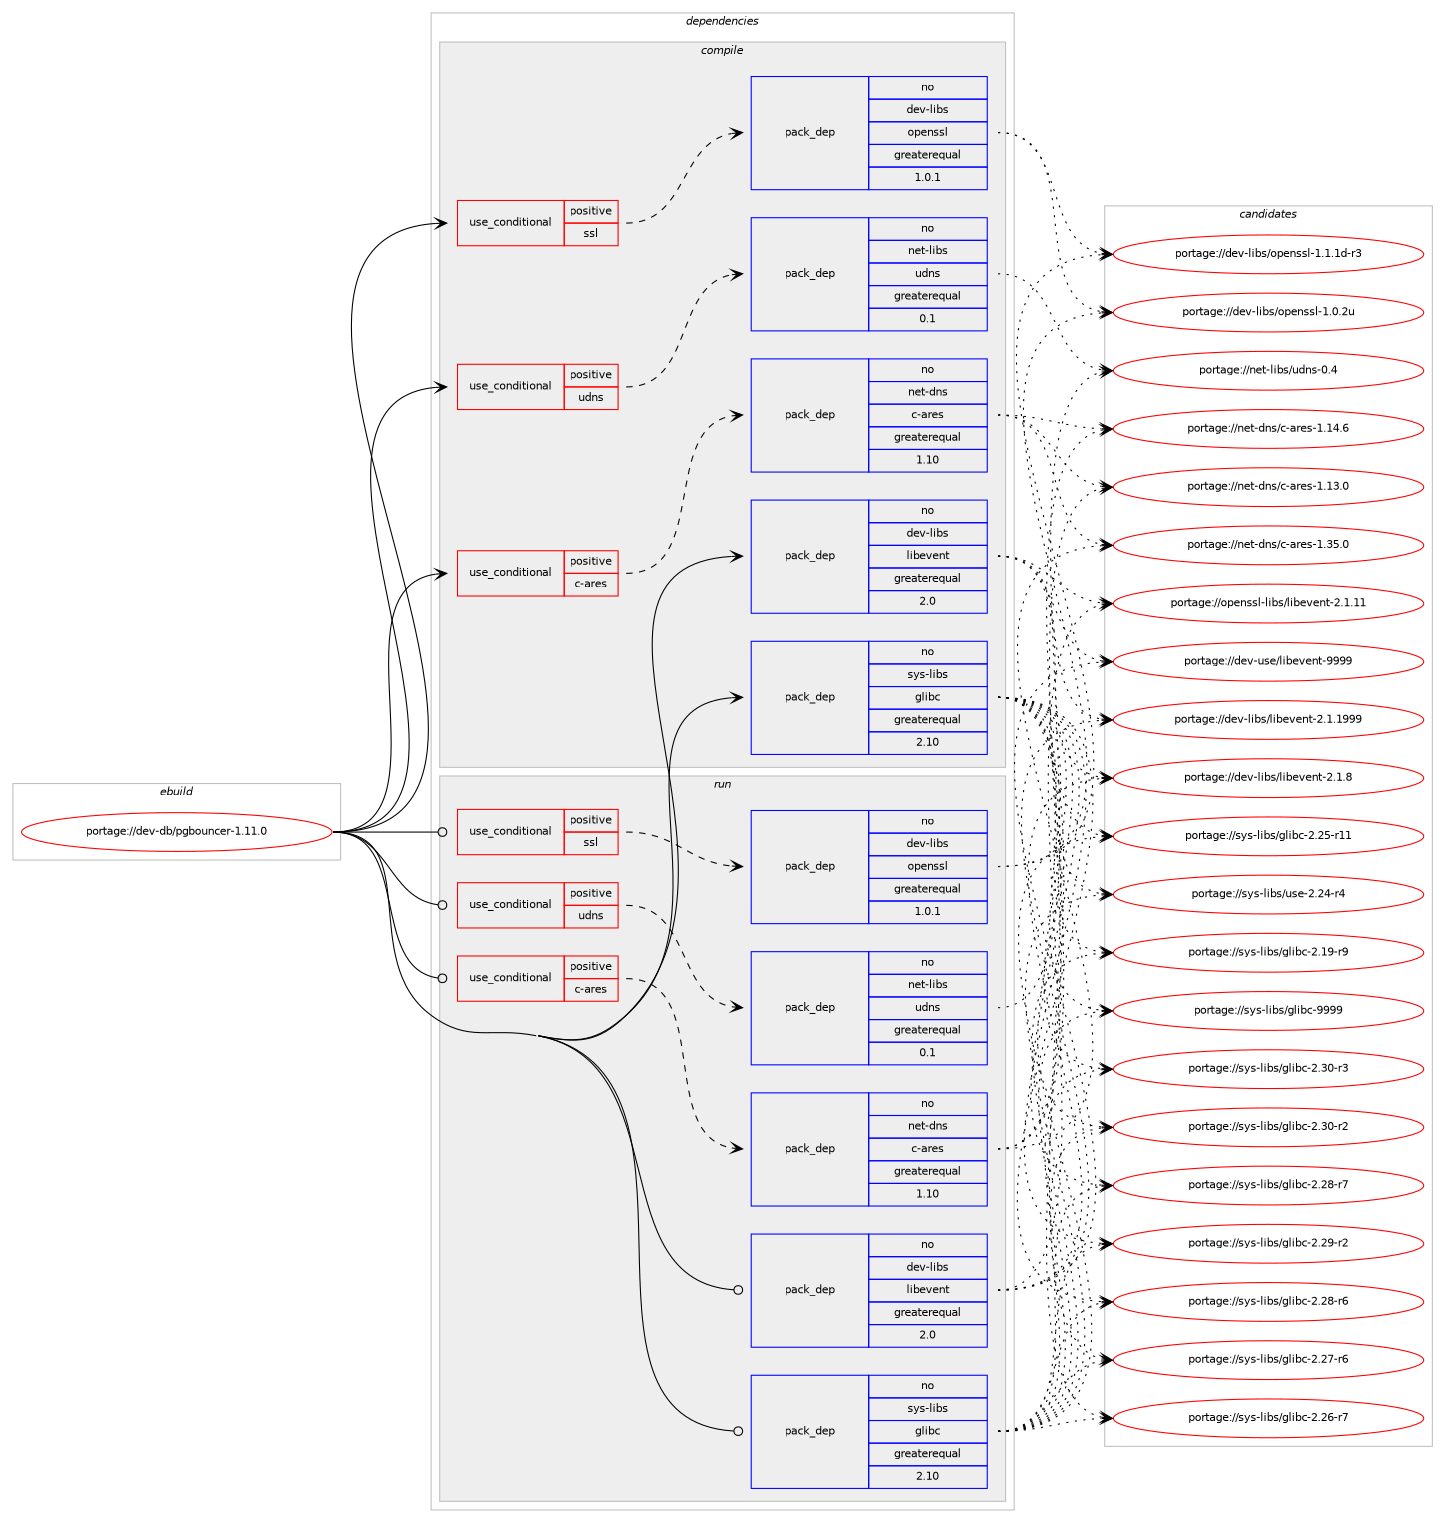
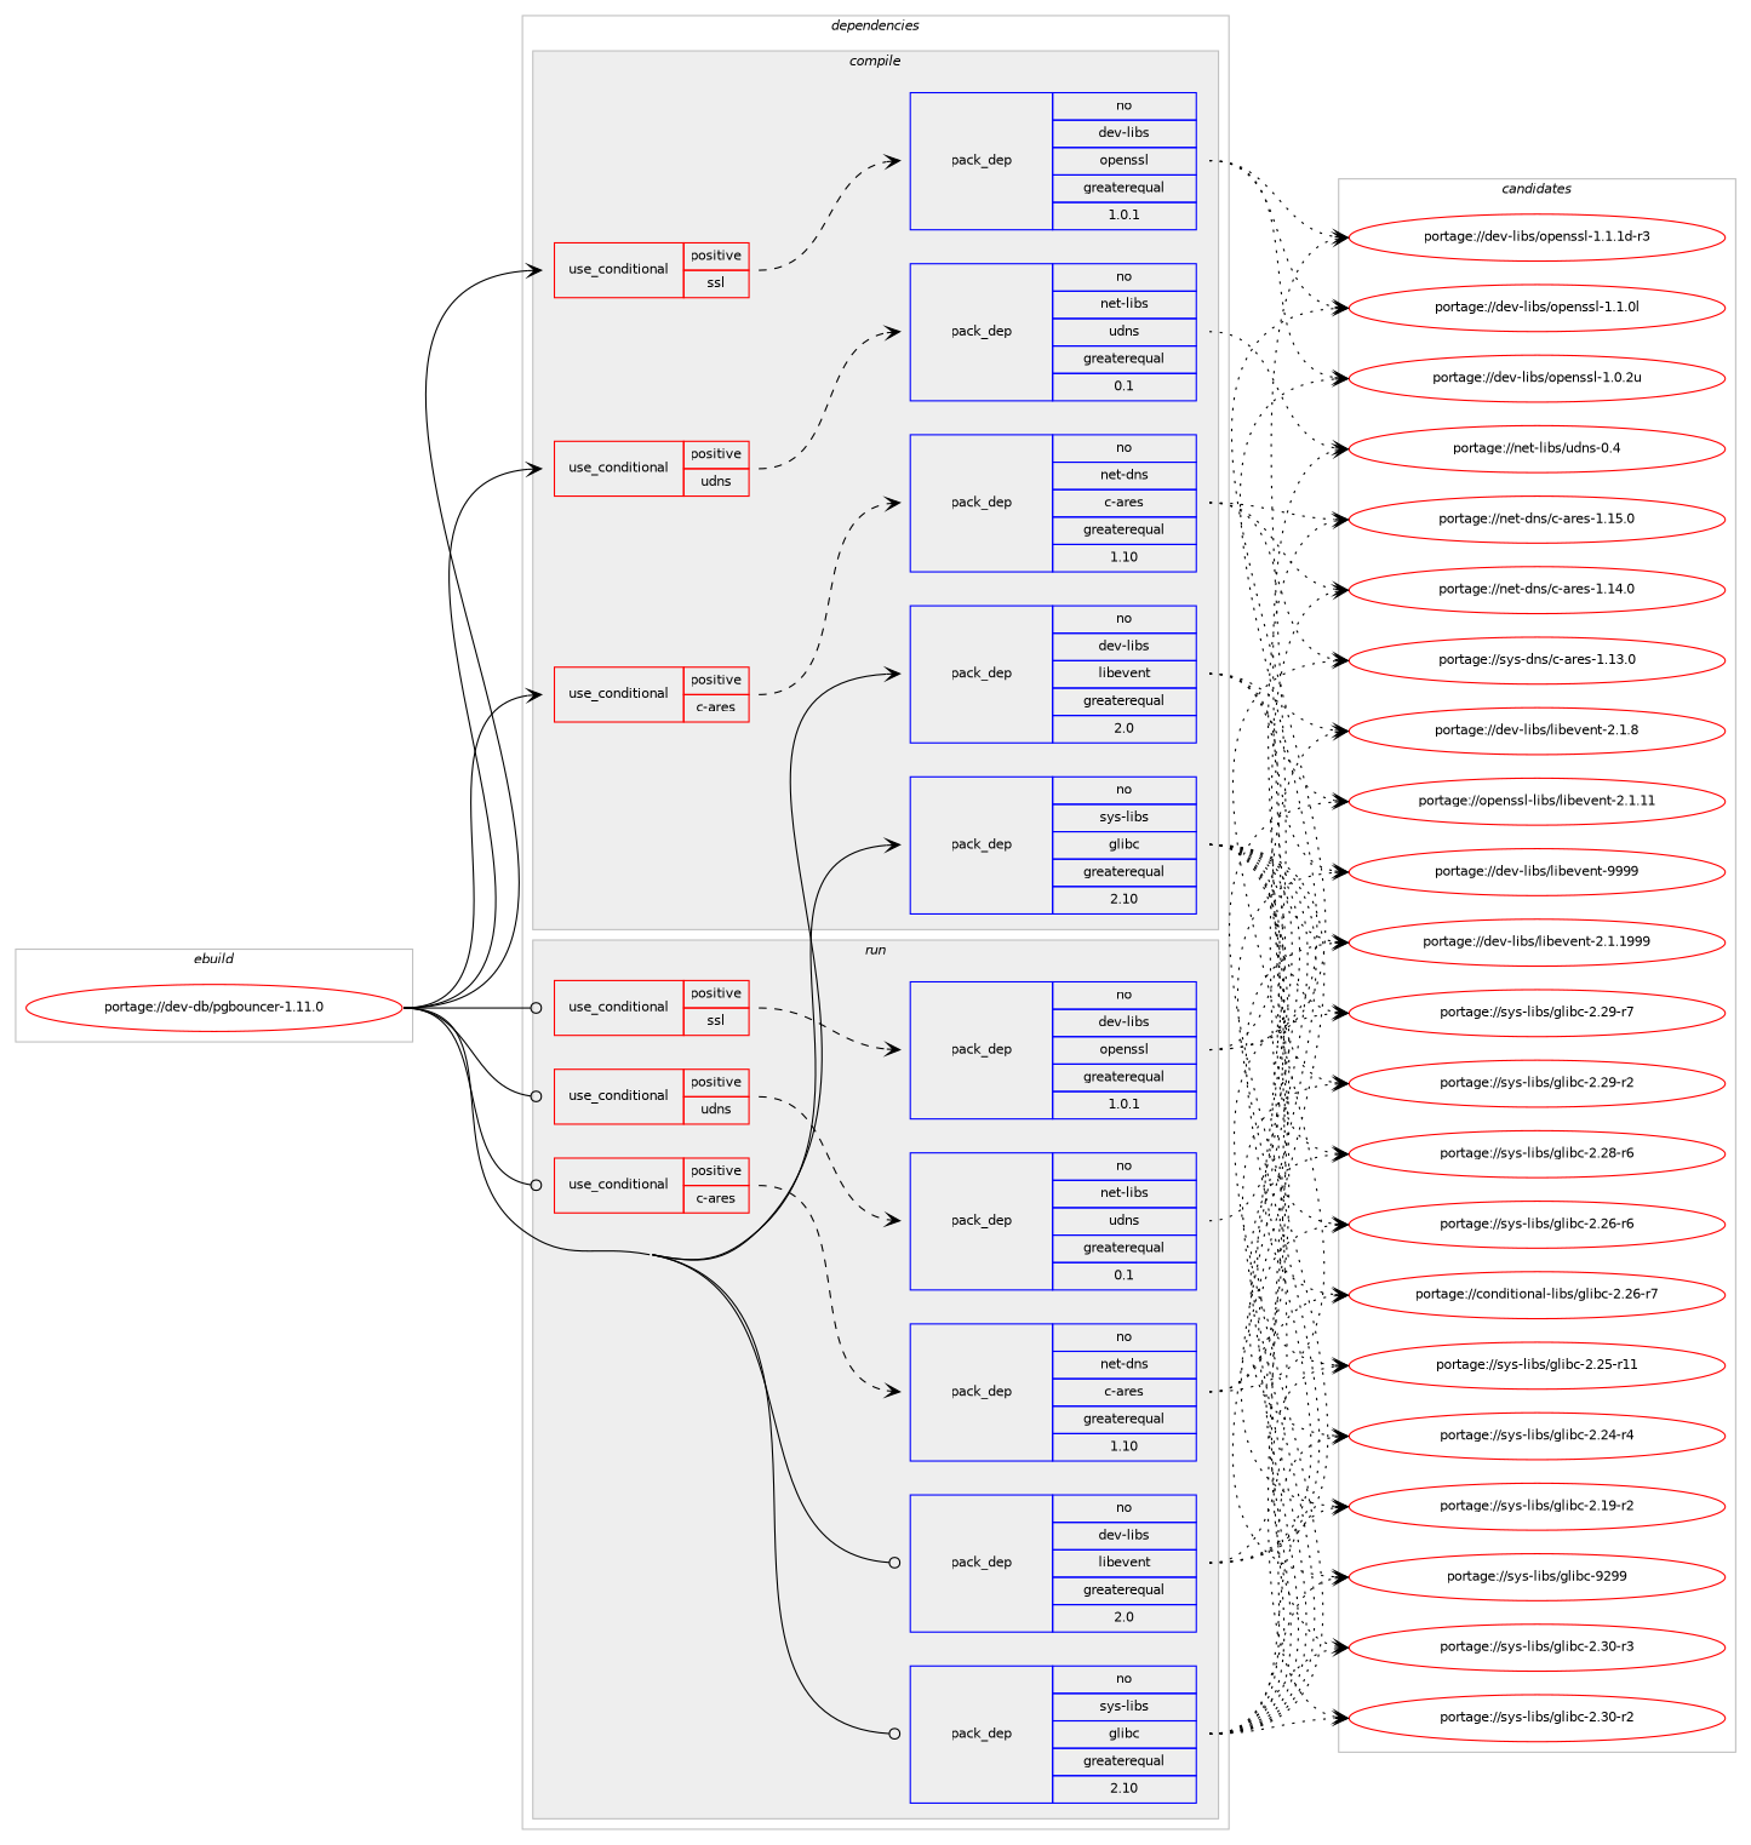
  digraph {
    compound=true
    concentrate=true
    fontname=Helvetica
    fontsize=10
    newrank=true
    rankdir=LR
    ranksep=1.5
    node [color=red fontname=Helvetica fontsize=10]
    edge [arrowhead=vee headport=w style=dotted tailport=e weight=100]
    n1 [label="portage://dev-db/pgbouncer-1.11.0" width=4]
    n2 [color=blue label=<<TABLE BORDER="0" CELLBORDER="1" CELLSPACING="0" CELLPADDING="4" WIDTH="220"><TR><TD ROWSPAN="6" CELLPADDING="30">pack_dep</TD></TR><TR><TD WIDTH="110">no</TD></TR><TR><TD>net-dns</TD></TR><TR><TD>c-ares</TD></TR><TR><TD>greaterequal</TD></TR><TR><TD>1.10</TD></TR></TABLE>> shape=none]
    n3 [label=<<TABLE BORDER="0" CELLBORDER="1" CELLSPACING="0" CELLPADDING="4"><TR><TD ROWSPAN="3" CELLPADDING="10">use_conditional</TD></TR><TR><TD>positive</TD></TR><TR><TD>c-ares</TD></TR></TABLE>> shape=none]
    n4 [color=blue label=<<TABLE BORDER="0" CELLBORDER="1" CELLSPACING="0" CELLPADDING="4" WIDTH="220"><TR><TD ROWSPAN="6" CELLPADDING="30">pack_dep</TD></TR><TR><TD WIDTH="110">no</TD></TR><TR><TD>dev-libs</TD></TR><TR><TD>openssl</TD></TR><TR><TD>greaterequal</TD></TR><TR><TD>1.0.1</TD></TR></TABLE>> shape=none]
    n5 [label=<<TABLE BORDER="0" CELLBORDER="1" CELLSPACING="0" CELLPADDING="4"><TR><TD ROWSPAN="3" CELLPADDING="10">use_conditional</TD></TR><TR><TD>positive</TD></TR><TR><TD>ssl</TD></TR></TABLE>> shape=none]
    n6 [color=blue label=<<TABLE BORDER="0" CELLBORDER="1" CELLSPACING="0" CELLPADDING="4" WIDTH="220"><TR><TD ROWSPAN="6" CELLPADDING="30">pack_dep</TD></TR><TR><TD WIDTH="110">no</TD></TR><TR><TD>net-libs</TD></TR><TR><TD>udns</TD></TR><TR><TD>greaterequal</TD></TR><TR><TD>0.1</TD></TR></TABLE>> shape=none]
    n7 [label=<<TABLE BORDER="0" CELLBORDER="1" CELLSPACING="0" CELLPADDING="4"><TR><TD ROWSPAN="3" CELLPADDING="10">use_conditional</TD></TR><TR><TD>positive</TD></TR><TR><TD>udns</TD></TR></TABLE>> shape=none]
    n8 [color=blue label=<<TABLE BORDER="0" CELLBORDER="1" CELLSPACING="0" CELLPADDING="4" WIDTH="220"><TR><TD ROWSPAN="6" CELLPADDING="30">pack_dep</TD></TR><TR><TD WIDTH="110">no</TD></TR><TR><TD>dev-libs</TD></TR><TR><TD>libevent</TD></TR><TR><TD>greaterequal</TD></TR><TR><TD>2.0</TD></TR></TABLE>> shape=none]
    n9 [color=blue label=<<TABLE BORDER="0" CELLBORDER="1" CELLSPACING="0" CELLPADDING="4" WIDTH="220"><TR><TD ROWSPAN="6" CELLPADDING="30">pack_dep</TD></TR><TR><TD WIDTH="110">no</TD></TR><TR><TD>sys-libs</TD></TR><TR><TD>glibc</TD></TR><TR><TD>greaterequal</TD></TR><TR><TD>2.10</TD></TR></TABLE>> shape=none]
    n10 [color=blue label=<<TABLE BORDER="0" CELLBORDER="1" CELLSPACING="0" CELLPADDING="4" WIDTH="220"><TR><TD ROWSPAN="6" CELLPADDING="30">pack_dep</TD></TR><TR><TD WIDTH="110">no</TD></TR><TR><TD>net-dns</TD></TR><TR><TD>c-ares</TD></TR><TR><TD>greaterequal</TD></TR><TR><TD>1.10</TD></TR></TABLE>> shape=none]
    n11 [label=<<TABLE BORDER="0" CELLBORDER="1" CELLSPACING="0" CELLPADDING="4"><TR><TD ROWSPAN="3" CELLPADDING="10">use_conditional</TD></TR><TR><TD>positive</TD></TR><TR><TD>c-ares</TD></TR></TABLE>> shape=none]
    n12 [color=blue label=<<TABLE BORDER="0" CELLBORDER="1" CELLSPACING="0" CELLPADDING="4" WIDTH="220"><TR><TD ROWSPAN="6" CELLPADDING="30">pack_dep</TD></TR><TR><TD WIDTH="110">no</TD></TR><TR><TD>dev-libs</TD></TR><TR><TD>openssl</TD></TR><TR><TD>greaterequal</TD></TR><TR><TD>1.0.1</TD></TR></TABLE>> shape=none]
    n13 [label=<<TABLE BORDER="0" CELLBORDER="1" CELLSPACING="0" CELLPADDING="4"><TR><TD ROWSPAN="3" CELLPADDING="10">use_conditional</TD></TR><TR><TD>positive</TD></TR><TR><TD>ssl</TD></TR></TABLE>> shape=none]
    n14 [color=blue label=<<TABLE BORDER="0" CELLBORDER="1" CELLSPACING="0" CELLPADDING="4" WIDTH="220"><TR><TD ROWSPAN="6" CELLPADDING="30">pack_dep</TD></TR><TR><TD WIDTH="110">no</TD></TR><TR><TD>net-libs</TD></TR><TR><TD>udns</TD></TR><TR><TD>greaterequal</TD></TR><TR><TD>0.1</TD></TR></TABLE>> shape=none]
    n15 [label=<<TABLE BORDER="0" CELLBORDER="1" CELLSPACING="0" CELLPADDING="4"><TR><TD ROWSPAN="3" CELLPADDING="10">use_conditional</TD></TR><TR><TD>positive</TD></TR><TR><TD>udns</TD></TR></TABLE>> shape=none]
    n16 [color=blue label=<<TABLE BORDER="0" CELLBORDER="1" CELLSPACING="0" CELLPADDING="4" WIDTH="220"><TR><TD ROWSPAN="6" CELLPADDING="30">pack_dep</TD></TR><TR><TD WIDTH="110">no</TD></TR><TR><TD>dev-libs</TD></TR><TR><TD>libevent</TD></TR><TR><TD>greaterequal</TD></TR><TR><TD>2.0</TD></TR></TABLE>> shape=none]
    n17 [color=blue label=<<TABLE BORDER="0" CELLBORDER="1" CELLSPACING="0" CELLPADDING="4" WIDTH="220"><TR><TD ROWSPAN="6" CELLPADDING="30">pack_dep</TD></TR><TR><TD WIDTH="110">no</TD></TR><TR><TD>sys-libs</TD></TR><TR><TD>glibc</TD></TR><TR><TD>greaterequal</TD></TR><TR><TD>2.10</TD></TR></TABLE>> shape=none]
-   n18 [label="portage://net-dns/c-ares-1.35.0" width=4]
-   n19 [label="portage://net-dns/c-ares-1.14.6" width=4]
-   n20 [label="portage://net-dns/c-ares-1.13.0" width=4]
+   n18 [label="portage://net-dns/c-ares-1.15.0" width=4]
+   n19 [label="portage://net-dns/c-ares-1.14.0" width=4]
+   n20 [label="portage://sys-dns/c-ares-1.13.0" width=4]
    n21 [label="portage://net-libs/udns-0.4" width=4]
    n22 [label="portage://dev-libs/openssl-1.1.1d-r3" width=4]
+   n23 [label="portage://dev-libs/openssl-1.1.0l" width=4]
    n24 [label="portage://dev-libs/openssl-1.0.2u" width=4]
-   n25 [label="portage://dev-use/libevent-9999" width=4]
+   n25 [label="portage://dev-libs/libevent-9999" width=4]
    n26 [label="portage://dev-libs/libevent-2.1.1999" width=4]
    n27 [label="portage://dev-libs/libevent-2.1.8" width=4]
    n28 [label="portage://openssl-libs/libevent-2.1.11" width=4]
-   n29 [label="portage://sys-libs/glibc-9999" width=4]
+   n29 [label="portage://sys-libs/glibc-9299" width=4]
    n30 [label="portage://sys-libs/glibc-2.30-r3" width=4]
    n31 [label="portage://sys-libs/glibc-2.30-r2" width=4]
-   n32 [label="portage://sys-libs/glibc-2.28-r7" width=4]
+   n32 [label="portage://sys-libs/glibc-2.29-r7" width=4]
    n33 [label="portage://sys-libs/glibc-2.29-r2" width=4]
    n34 [label="portage://sys-libs/glibc-2.28-r6" width=4]
-   n35 [label="portage://sys-libs/glibc-2.27-r6" width=4]
-   n36 [label="portage://sys-libs/glibc-2.26-r7" width=4]
+   n35 [label="portage://sys-libs/glibc-2.26-r6" width=4]
+   n36 [label="portage://conditional-libs/glibc-2.26-r7" width=4]
    n37 [label="portage://sys-libs/glibc-2.25-r11" width=4]
-   n38 [label="portage://sys-libs/use-2.24-r4" width=4]
-   n39 [label="portage://sys-libs/glibc-2.19-r9" width=4]
+   n38 [label="portage://sys-libs/glibc-2.24-r4" width=4]
+   n39 [label="portage://sys-libs/glibc-2.19-r2" width=4]
    subgraph cluster_1 {
      color=gray
      label=<<i>ebuild</i>>
      rank=same
      n1
    }
    subgraph cluster_2 {
      color=gray
      label=<<i>dependencies</i>>
      subgraph cluster_3 {
        color=gray
        fillcolor="#eeeeee"
        label=<<i>compile</i>>
        style=filled
        subgraph sub_4 {
          color=gray
          fillcolor="#eeeeee"
          label=<<i>compile</i>>
          style=filled
          n3
          subgraph sub_5 {
            color=gray
            fillcolor="#eeeeee"
            label=<<i>compile</i>>
            style=filled
            n2
          }
        }
        subgraph sub_6 {
          color=gray
          fillcolor="#eeeeee"
          label=<<i>compile</i>>
          style=filled
          n5
          subgraph sub_7 {
            color=gray
            fillcolor="#eeeeee"
            label=<<i>compile</i>>
            style=filled
            n4
          }
        }
        subgraph sub_8 {
          color=gray
          fillcolor="#eeeeee"
          label=<<i>compile</i>>
          style=filled
          n7
          subgraph sub_9 {
            color=gray
            fillcolor="#eeeeee"
            label=<<i>compile</i>>
            style=filled
            n6
          }
        }
        subgraph sub_10 {
          color=gray
          fillcolor="#eeeeee"
          label=<<i>compile</i>>
          style=filled
          n8
        }
        subgraph sub_11 {
          color=gray
          fillcolor="#eeeeee"
          label=<<i>compile</i>>
          style=filled
          n9
        }
      }
      subgraph cluster_12 {
        color=gray
        fillcolor="#eeeeee"
        label=<<i>compile and run</i>>
        style=filled
      }
      subgraph cluster_13 {
        color=gray
        fillcolor="#eeeeee"
        label=<<i>run</i>>
        style=filled
        subgraph sub_14 {
          color=gray
          fillcolor="#eeeeee"
          label=<<i>run</i>>
          style=filled
          n11
          subgraph sub_15 {
            color=gray
            fillcolor="#eeeeee"
            label=<<i>run</i>>
            style=filled
            n10
          }
        }
        subgraph sub_16 {
          color=gray
          fillcolor="#eeeeee"
          label=<<i>run</i>>
          style=filled
          n13
          subgraph sub_17 {
            color=gray
            fillcolor="#eeeeee"
            label=<<i>run</i>>
            style=filled
            n12
          }
        }
        subgraph sub_18 {
          color=gray
          fillcolor="#eeeeee"
          label=<<i>run</i>>
          style=filled
          n15
          subgraph sub_19 {
            color=gray
            fillcolor="#eeeeee"
            label=<<i>run</i>>
            style=filled
            n14
          }
        }
        subgraph sub_20 {
          color=gray
          fillcolor="#eeeeee"
          label=<<i>run</i>>
          style=filled
          n16
        }
        subgraph sub_21 {
          color=gray
          fillcolor="#eeeeee"
          label=<<i>run</i>>
          style=filled
          n17
        }
      }
    }
    subgraph cluster_22 {
      color=gray
      label=<<i>candidates</i>>
      rank=same
      subgraph sub_23 {
        color=black
        label=<<i>candidates</i>>
        nodesep=1
        rank=same
        n18
        n19
        n20
      }
      subgraph sub_24 {
        color=black
        label=<<i>candidates</i>>
        nodesep=1
        rank=same
        n21
      }
      subgraph sub_25 {
        color=black
        label=<<i>candidates</i>>
        nodesep=1
        rank=same
        n22
+       n23
        n24
      }
      subgraph sub_26 {
        color=black
        label=<<i>candidates</i>>
        nodesep=1
        rank=same
        n21
      }
      subgraph sub_27 {
        color=black
        label=<<i>candidates</i>>
        nodesep=1
        rank=same
        n25
        n26
        n27
        n28
      }
      subgraph sub_28 {
        color=black
        label=<<i>candidates</i>>
        nodesep=1
        rank=same
        n29
        n30
        n31
        n32
        n33
        n34
        n35
        n36
        n37
        n38
        n39
      }
      subgraph sub_29 {
        color=black
        label=<<i>candidates</i>>
        nodesep=1
        rank=same
        n18
        n19
        n20
      }
      subgraph sub_30 {
        color=black
        label=<<i>candidates</i>>
        nodesep=1
        rank=same
        n22
+       n23
        n24
      }
      subgraph sub_31 {
        color=black
        label=<<i>candidates</i>>
        nodesep=1
        rank=same
        n25
        n26
        n27
        n28
      }
      subgraph sub_32 {
        color=black
        label=<<i>candidates</i>>
        nodesep=1
        rank=same
        n29
        n30
        n31
        n32
        n33
        n34
        n35
        n36
        n37
        n38
        n39
      }
    }
    n1 -> n3 [style=solid weight=20]
    n1 -> n5 [style=solid weight=20]
    n1 -> n7 [style=solid weight=20]
    n1 -> n8 [style=solid weight=20]
    n1 -> n9 [style=solid weight=20]
    n1 -> n11 [arrowhead=odot style=solid weight=20]
    n1 -> n13 [arrowhead=odot style=solid weight=20]
    n1 -> n15 [arrowhead=odot style=solid weight=20]
    n1 -> n16 [arrowhead=odot style=solid weight=20]
    n1 -> n17 [arrowhead=odot style=solid weight=20]
    n2 -> n18
    n2 -> n19
    n2 -> n20
    n3 -> n2 [style=dashed weight=20]
    n4 -> n22
+   n4 -> n23
    n4 -> n24
    n5 -> n4 [style=dashed weight=20]
    n6 -> n21
    n7 -> n6 [style=dashed weight=20]
    n8 -> n25
    n8 -> n26
    n8 -> n27
    n8 -> n28
    n9 -> n29
    n9 -> n30
    n9 -> n31
    n9 -> n32
    n9 -> n33
    n9 -> n34
    n9 -> n35
    n9 -> n36
    n9 -> n37
    n9 -> n38
    n9 -> n39
    n10 -> n18
    n10 -> n19
    n10 -> n20
    n11 -> n10 [style=dashed weight=20]
    n12 -> n22
+   n12 -> n23
    n12 -> n24
    n13 -> n12 [style=dashed weight=20]
    n14 -> n21
    n15 -> n14 [style=dashed weight=20]
    n16 -> n25
    n16 -> n26
    n16 -> n27
    n16 -> n28
    n17 -> n29
    n17 -> n30
    n17 -> n31
    n17 -> n32
    n17 -> n33
    n17 -> n34
    n17 -> n35
    n17 -> n36
    n17 -> n37
    n17 -> n38
    n17 -> n39
  }
